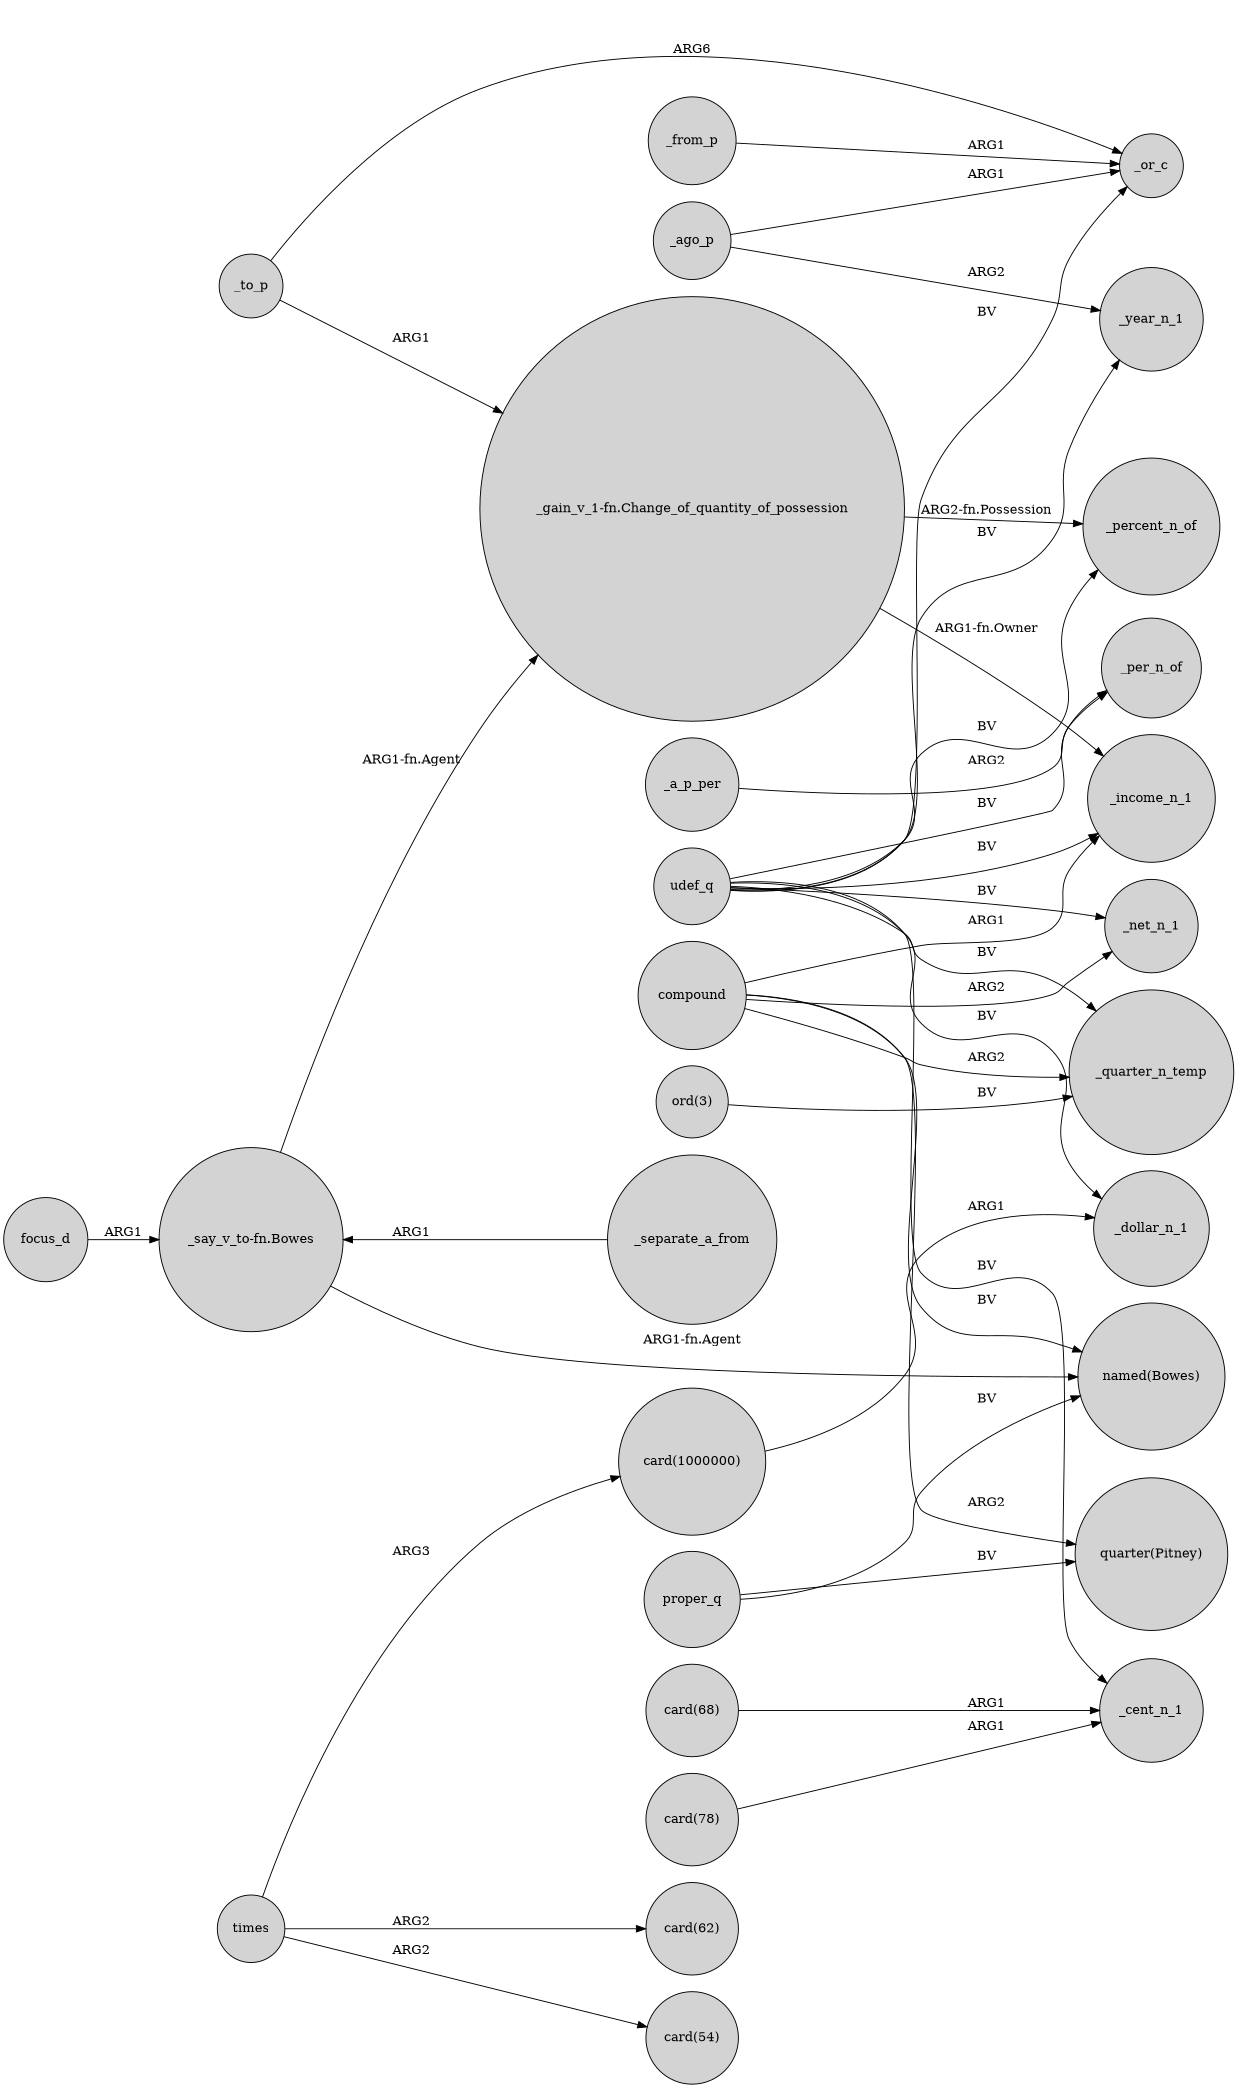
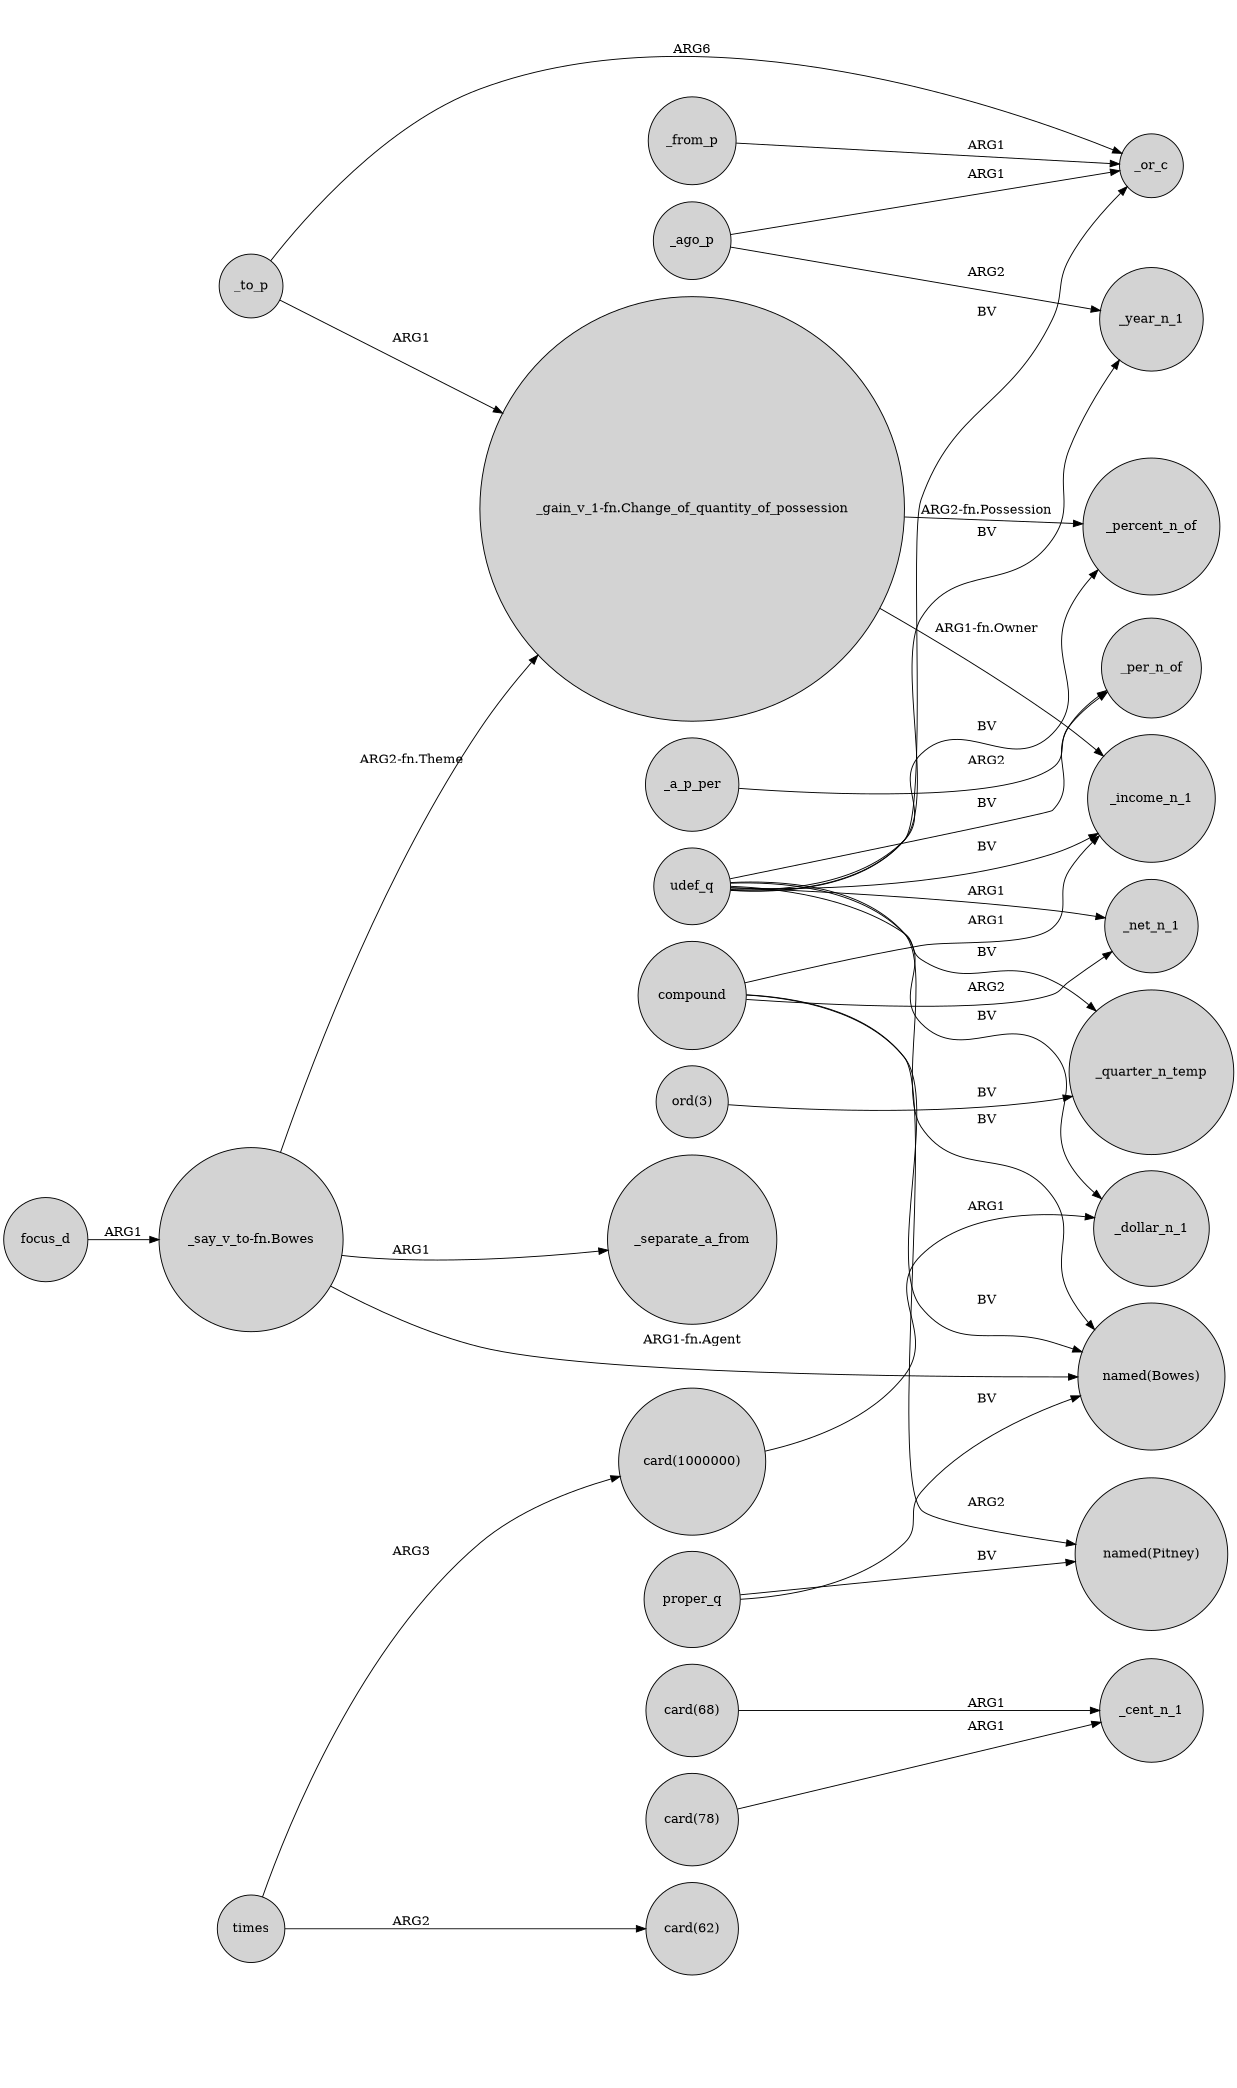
  digraph {
    rankdir=LR
    node [shape=circle style=filled]
    _to_p
    _or_c
    "_gain_v_1-fn.Change_of_quantity_of_possession"
    _income_n_1
    _percent_n_of
    compound
    _net_n_1
    _quarter_n_temp
-   "named(Pitney)" [label="quarter(Pitney)"]
+   "named(Pitney)"
    "named(Bowes)"
    "ord(3)"
    n12 [label="_say_v_to-fn.Bowes"]
    focus_d
    n14 [label=_per_n_of]
    _a_p_per
    udef_q
    _cent_n_1
    _year_n_1
    _dollar_n_1
    times
    "card(1000000)"
    "card(62)"
-   "card(54)"
    "card(68)"
    _from_p
    _ago_p
    _separate_a_from
    proper_q
    "card(78)"
    _to_p -> _or_c [label=ARG6]
    _to_p -> "_gain_v_1-fn.Change_of_quantity_of_possession" [label=ARG1]
    "_gain_v_1-fn.Change_of_quantity_of_possession" -> _income_n_1 [label="ARG1-fn.Owner"]
    "_gain_v_1-fn.Change_of_quantity_of_possession" -> _percent_n_of [label="ARG2-fn.Possession"]
    compound -> _income_n_1 [label=ARG1]
    compound -> _net_n_1 [label=ARG2]
-   compound -> _quarter_n_temp [label=ARG2]
    compound -> "named(Pitney)" [label=ARG2]
    compound -> "named(Bowes)" [label=BV]
    "ord(3)" -> _quarter_n_temp [label=BV]
-   n12 -> "_gain_v_1-fn.Change_of_quantity_of_possession" [label="ARG1-fn.Agent"]
+   n12 -> "_gain_v_1-fn.Change_of_quantity_of_possession" [label="ARG2-fn.Theme"]
    n12 -> "named(Bowes)" [label="ARG1-fn.Agent"]
    focus_d -> n12 [label=ARG1]
    _a_p_per -> n14 [label=ARG2]
    udef_q -> _or_c [label=BV]
    udef_q -> _income_n_1 [label=BV]
    udef_q -> _percent_n_of [label=BV]
-   udef_q -> _net_n_1 [label=BV]
+   udef_q -> _net_n_1 [label=ARG1]
    udef_q -> _quarter_n_temp [label=BV]
    udef_q -> n14 [label=BV]
-   udef_q -> _cent_n_1 [label=BV]
+   udef_q -> "named(Bowes)" [label=BV]
    udef_q -> _year_n_1 [label=BV]
    udef_q -> _dollar_n_1 [label=BV]
    times -> "card(1000000)" [label=ARG3]
    times -> "card(62)" [label=ARG2]
-   times -> "card(54)" [label=ARG2]
    "card(1000000)" -> _dollar_n_1 [label=ARG1]
    "card(68)" -> _cent_n_1 [label=ARG1]
    _from_p -> _or_c [label=ARG1]
    _ago_p -> _or_c [label=ARG1]
    _ago_p -> _year_n_1 [label=ARG2]
-   _separate_a_from -> n12 [label=ARG1]
+   n12 -> _separate_a_from [label=ARG1]
    proper_q -> "named(Pitney)" [label=BV]
    proper_q -> "named(Bowes)" [label=BV]
    "card(78)" -> _cent_n_1 [label=ARG1]
  }
